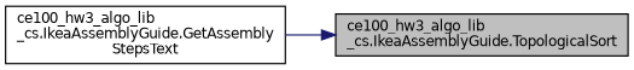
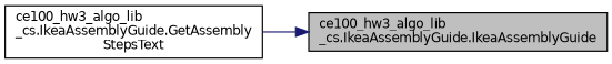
  digraph {
    rankdir=RL
    node [color=black fontname=Helvetica fontsize=10 shape=record style=filled]
-   n1 [fillcolor=grey75 fontcolor=black height=0.2 label="ce100_hw3_algo_lib\l_cs.IkeaAssemblyGuide.TopologicalSort" width=0.4]
+   n1 [fillcolor=grey75 fontcolor=black height=0.2 label="ce100_hw3_algo_lib\l_cs.IkeaAssemblyGuide.IkeaAssemblyGuide" width=0.4]
    n2 [fillcolor=white height=0.2 label="ce100_hw3_algo_lib\l_cs.IkeaAssemblyGuide.GetAssembly\lStepsText" width=0.4]
    n1 -> n2 [color=midnightblue dir=back fontname=Helvetica fontsize=10 labelfontname=Helvetica labelfontsize=10 style=solid]
  }
